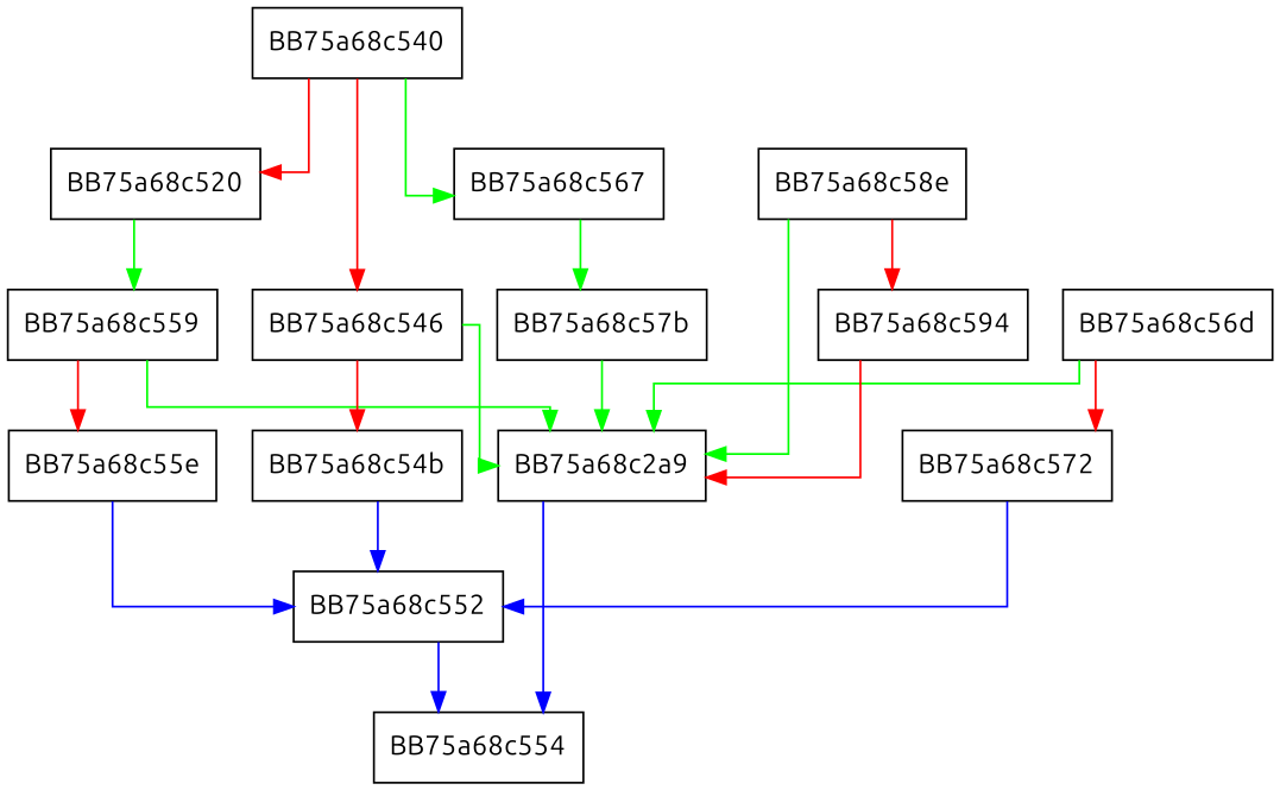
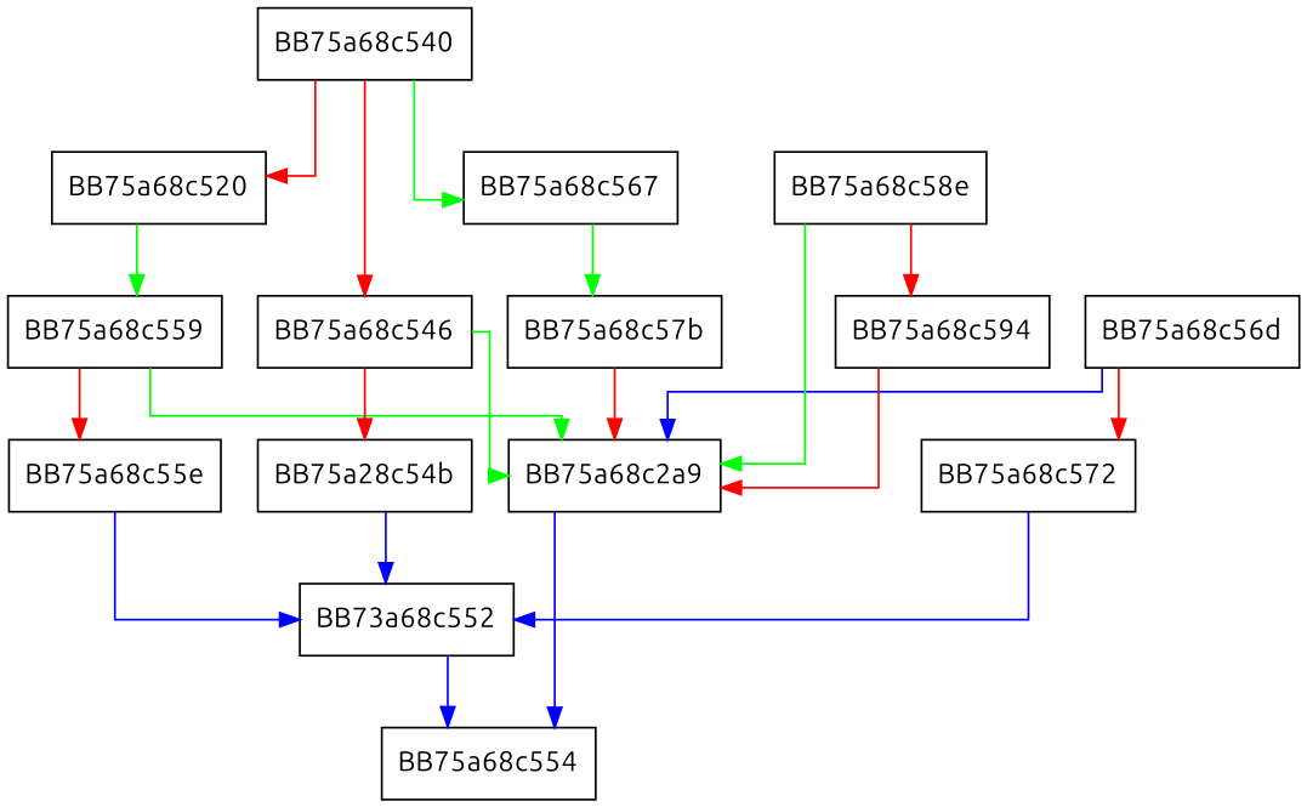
  digraph {
    fontname=Ubuntu
    splines=ortho
    node [fontname=Ubuntu shape=box]
    edge [color=green fontname=Ubuntu]
    BB75a68c520
    BB75a68c559
    n3 [label=BB75a68c2a9]
    BB75a68c55e
    BB75a68c540
    BB75a68c567
    BB75a68c546
    BB75a68c554
-   BB75a68c552
+   BB75a68c552 [label=BB73a68c552]
    BB75a68c57b
-   BB75a68c54b
+   BB75a68c54b [label=BB75a28c54b]
    BB75a68c56d
    BB75a68c572
    BB75a68c58e
    BB75a68c594
    BB75a68c520 -> BB75a68c559
    BB75a68c559 -> n3
    BB75a68c559 -> BB75a68c55e [color=red]
    n3 -> BB75a68c554 [color=blue]
    BB75a68c55e -> BB75a68c552 [color=blue]
    BB75a68c540 -> BB75a68c520 [color=red]
    BB75a68c540 -> BB75a68c567
    BB75a68c540 -> BB75a68c546 [color=red]
    BB75a68c567 -> BB75a68c57b
    BB75a68c546 -> n3
    BB75a68c546 -> BB75a68c54b [color=red]
    BB75a68c552 -> BB75a68c554 [color=blue]
-   BB75a68c57b -> n3
+   BB75a68c57b -> n3 [color=red]
    BB75a68c54b -> BB75a68c552 [color=blue]
-   BB75a68c56d -> n3
+   BB75a68c56d -> n3 [color=blue]
    BB75a68c56d -> BB75a68c572 [color=red]
    BB75a68c572 -> BB75a68c552 [color=blue]
    BB75a68c58e -> n3
    BB75a68c58e -> BB75a68c594 [color=red]
    BB75a68c594 -> n3 [color=red]
  }
